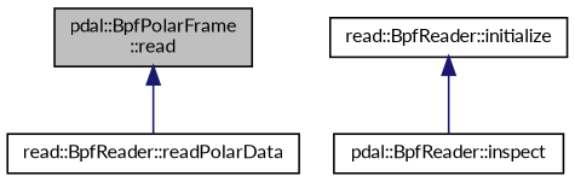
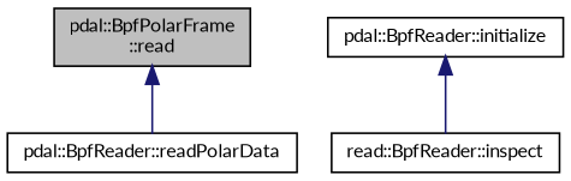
  digraph {
    fontname=Lato
    rankdir=TB
    node [color=black fillcolor=white fontname=Lato fontsize=10 shape=record style=filled]
    edge [color=midnightblue dir=back fontname=Lato fontsize=10 labelfontname=Helvetica labelfontsize=10 style=solid]
    n1 [fillcolor=grey75 fontcolor=black height=0.2 label="pdal::BpfPolarFrame\l::read" width=0.4]
-   n2 [height=0.2 label="read::BpfReader::readPolarData" width=0.4]
-   n3 [height=0.2 label="read::BpfReader::initialize" width=0.4]
-   n4 [height=0.2 label="pdal::BpfReader::inspect" width=0.4]
+   n2 [height=0.2 label="pdal::BpfReader::readPolarData" width=0.4]
+   n3 [height=0.2 label="pdal::BpfReader::initialize" width=0.4]
+   n4 [height=0.2 label="read::BpfReader::inspect" width=0.4]
    n1 -> n2
    n3 -> n4
  }
